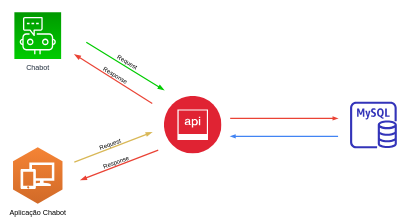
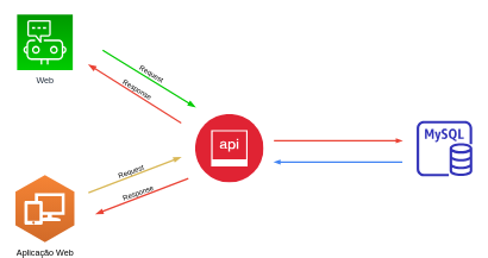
  <mxCell id="0" />
  <mxCell id="1" parent="0" />
  <mxCell id="2" value="" style="outlineConnect=0;fontColor=#232F3E;gradientColor=none;fillColor=#3334B9;strokeColor=none;dashed=0;verticalLabelPosition=bottom;verticalAlign=top;align=center;html=1;fontSize=12;fontStyle=0;aspect=fixed;pointerEvents=1;shape=mxgraph.aws4.rds_mysql_instance;" parent="1" vertex="1"><mxGeometry x="583" y="169" width="78" height="78" as="geometry" /></mxCell>
  <mxCell id="3" value="" style="aspect=fixed;perimeter=ellipsePerimeter;html=1;align=center;shadow=0;dashed=0;fontColor=#4277BB;labelBackgroundColor=#ffffff;fontSize=12;spacingTop=3;image;image=img/lib/ibm/security/api_security.svg;" parent="1" vertex="1"><mxGeometry x="273" y="160" width="96" height="96" as="geometry" /></mxCell>
  <mxCell id="4" value="" style="edgeStyle=orthogonalEdgeStyle;fontSize=12;html=1;endArrow=blockThin;endFill=1;rounded=0;strokeWidth=2;endSize=4;startSize=4;dashed=0;strokeColor=#EA4335;" parent="1" edge="1"><mxGeometry width="100" relative="1" as="geometry"><mxPoint x="383" y="197" as="sourcePoint" /><mxPoint x="563" y="197" as="targetPoint" /></mxGeometry></mxCell>
  <mxCell id="5" value="" style="edgeStyle=orthogonalEdgeStyle;fontSize=12;html=1;endArrow=none;endFill=0;rounded=0;strokeWidth=2;endSize=4;startSize=4;dashed=0;strokeColor=#4284F3;startArrow=blockThin;startFill=1;" parent="1" edge="1"><mxGeometry width="100" relative="1" as="geometry"><mxPoint x="383" y="227" as="sourcePoint" /><mxPoint x="563" y="227" as="targetPoint" /></mxGeometry></mxCell>
- <mxCell id="6" value="Chabot" style="points=[[0,0,0],[0.25,0,0],[0.5,0,0],[0.75,0,0],[1,0,0],[0,1,0],[0.25,1,0],[0.5,1,0],[0.75,1,0],[1,1,0],[0,0.25,0],[0,0.5,0],[0,0.75,0],[1,0.25,0],[1,0.5,0],[1,0.75,0]];points=[[0,0,0],[0.25,0,0],[0.5,0,0],[0.75,0,0],[1,0,0],[0,1,0],[0.25,1,0],[0.5,1,0],[0.75,1,0],[1,1,0],[0,0.25,0],[0,0.5,0],[0,0.75,0],[1,0.25,0],[1,0.5,0],[1,0.75,0]];outlineConnect=0;fontColor=#232F3E;gradientDirection=north;strokeColor=#ffffff;dashed=0;verticalLabelPosition=bottom;verticalAlign=top;align=center;html=1;fontSize=12;fontStyle=0;aspect=fixed;shape=mxgraph.aws4.resourceIcon;resIcon=mxgraph.aws4.chatbot;fillColor=#00CC00;gradientColor=#009900;" parent="1" vertex="1"><mxGeometry x="23" y="20" width="78" height="78" as="geometry" /></mxCell>
+ <mxCell id="6" value="Web" style="points=[[0,0,0],[0.25,0,0],[0.5,0,0],[0.75,0,0],[1,0,0],[0,1,0],[0.25,1,0],[0.5,1,0],[0.75,1,0],[1,1,0],[0,0.25,0],[0,0.5,0],[0,0.75,0],[1,0.25,0],[1,0.5,0],[1,0.75,0]];points=[[0,0,0],[0.25,0,0],[0.5,0,0],[0.75,0,0],[1,0,0],[0,1,0],[0.25,1,0],[0.5,1,0],[0.75,1,0],[1,1,0],[0,0.25,0],[0,0.5,0],[0,0.75,0],[1,0.25,0],[1,0.5,0],[1,0.75,0]];outlineConnect=0;fontColor=#232F3E;gradientDirection=north;strokeColor=#ffffff;dashed=0;verticalLabelPosition=bottom;verticalAlign=top;align=center;html=1;fontSize=12;fontStyle=0;aspect=fixed;shape=mxgraph.aws4.resourceIcon;resIcon=mxgraph.aws4.chatbot;fillColor=#00CC00;gradientColor=#009900;" parent="1" vertex="1"><mxGeometry x="23" y="20" width="78" height="78" as="geometry" /></mxCell>
  <mxCell id="7" value="" style="endArrow=blockThin;html=1;endFill=1;strokeWidth=2;strokeColor=#EA4335;rounded=0;" parent="1" edge="1"><mxGeometry width="50" height="50" relative="1" as="geometry"><mxPoint x="253" y="172" as="sourcePoint" /><mxPoint x="123" y="90" as="targetPoint" /></mxGeometry></mxCell>
  <mxCell id="8" value="" style="endArrow=none;html=1;endFill=0;startArrow=blockThin;startFill=1;strokeWidth=2;rounded=0;strokeColor=#D9B857;" parent="1" edge="1"><mxGeometry width="50" height="50" relative="1" as="geometry"><mxPoint x="253" y="220" as="sourcePoint" /><mxPoint x="123" y="270" as="targetPoint" /></mxGeometry></mxCell>
  <mxCell id="9" value="" style="endArrow=blockThin;html=1;endFill=1;strokeWidth=2;strokeColor=#EA4335;rounded=0;" parent="1" edge="1"><mxGeometry width="50" height="50" relative="1" as="geometry"><mxPoint x="263" y="250" as="sourcePoint" /><mxPoint x="133" y="300" as="targetPoint" /></mxGeometry></mxCell>
  <mxCell id="10" value="" style="endArrow=none;html=1;endFill=0;startArrow=blockThin;startFill=1;strokeWidth=2;rounded=0;strokeColor=#00CC00;" parent="1" edge="1"><mxGeometry width="50" height="50" relative="1" as="geometry"><mxPoint x="273" y="150" as="sourcePoint" /><mxPoint x="143" y="70" as="targetPoint" /></mxGeometry></mxCell>
  <mxCell id="11" value="Request" style="text;html=1;strokeColor=none;fillColor=none;align=center;verticalAlign=middle;whiteSpace=wrap;rounded=0;rotation=-20;fontSize=10;" parent="1" vertex="1"><mxGeometry x="143" y="230" width="80" height="20" as="geometry" /></mxCell>
  <mxCell id="12" value="Response" style="text;html=1;strokeColor=none;fillColor=none;align=center;verticalAlign=middle;whiteSpace=wrap;rounded=0;rotation=-20;fontSize=10;" parent="1" vertex="1"><mxGeometry x="163" y="260" width="60" height="20" as="geometry" /></mxCell>
  <mxCell id="13" value="Request" style="text;html=1;strokeColor=none;fillColor=none;align=center;verticalAlign=middle;whiteSpace=wrap;rounded=0;rotation=31;fontSize=10;" parent="1" vertex="1"><mxGeometry x="172" y="93" width="80" height="20" as="geometry" /></mxCell>
  <mxCell id="14" value="Response" style="text;html=1;strokeColor=none;fillColor=none;align=center;verticalAlign=middle;whiteSpace=wrap;rounded=0;rotation=31;fontSize=10;" parent="1" vertex="1"><mxGeometry x="162" y="115" width="60" height="20" as="geometry" /></mxCell>
- <mxCell id="15" value="&lt;font style=&quot;font-size: 12px&quot;&gt;Aplicação Chabot&lt;/font&gt;" style="outlineConnect=0;dashed=0;verticalLabelPosition=bottom;verticalAlign=top;align=center;html=1;shape=mxgraph.aws3.workspaces;fillColor=#D16A28;gradientColor=#F58435;gradientDirection=north;fontSize=10;" parent="1" vertex="1"><mxGeometry x="20.75" y="245" width="82.5" height="94.5" as="geometry" /></mxCell>
+ <mxCell id="15" value="&lt;font style=&quot;font-size: 12px&quot;&gt;Aplicação Web&lt;/font&gt;" style="outlineConnect=0;dashed=0;verticalLabelPosition=bottom;verticalAlign=top;align=center;html=1;shape=mxgraph.aws3.workspaces;fillColor=#D16A28;gradientColor=#F58435;gradientDirection=north;fontSize=10;" parent="1" vertex="1"><mxGeometry x="20.75" y="245" width="82.5" height="94.5" as="geometry" /></mxCell>
